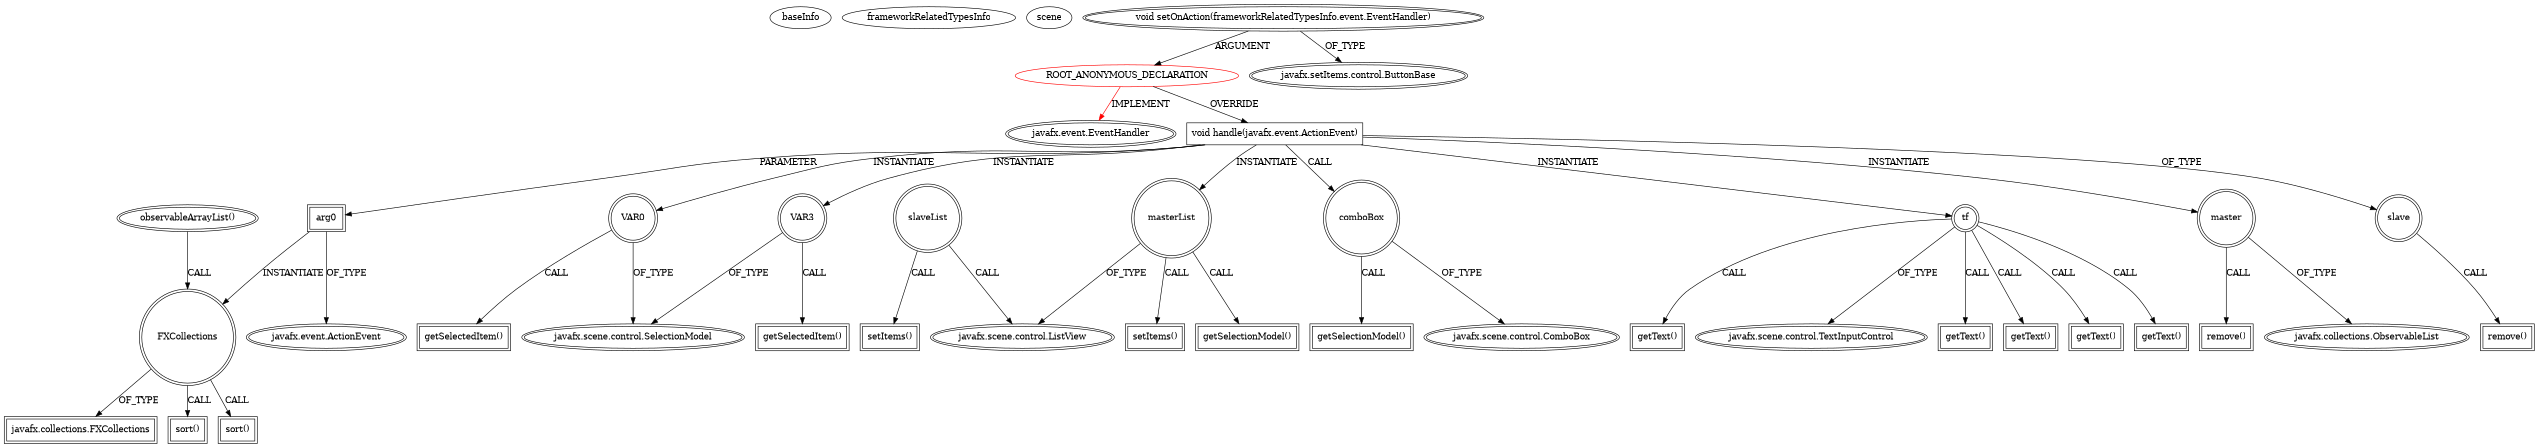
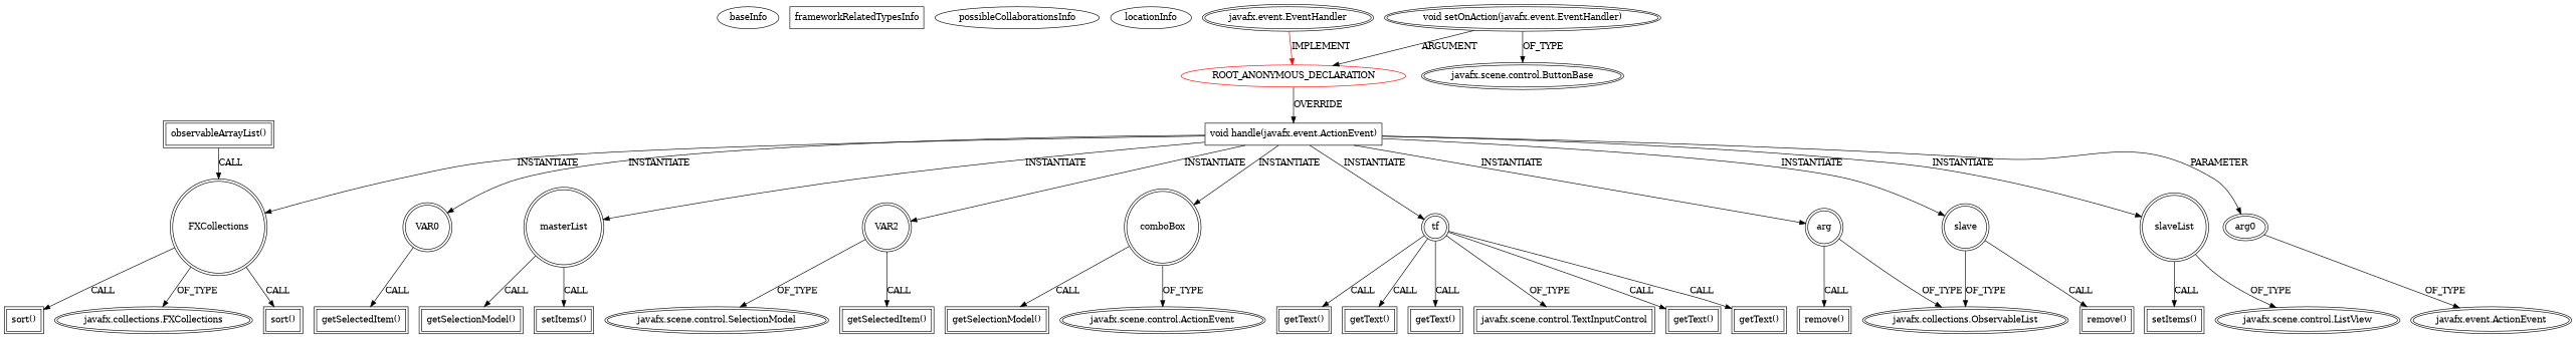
  digraph {
    fontname="DejaVu Serif"
    node [fontname="DejaVu Serif" isFrameworkType=true vertexType=INSIDE_CALL peripheries=2 shape=box]
    edge [fontname="DejaVu Serif"]
    baseInfo [category=extension_graph graphId=1634 isAnonymous=true possibleRelation=false isFrameworkType="" vertexType="" peripheries="" shape=""]
-   frameworkRelatedTypesInfo [0="javafx.event.EventHandler" isFrameworkType="" vertexType="" peripheries="" shape=""]
-   locationInfo [contextSignature="void buildTopicGrid()" filePath="/Zulukas-IJA/IJA-master/src/InsightJournalApplication/GUI.java" graphId=1634 projectName="Zulukas-IJA" label=scene isFrameworkType="" vertexType="" peripheries="" shape=""]
+   frameworkRelatedTypesInfo [0="javafx.event.EventHandler" isFrameworkType="" vertexType="" peripheries=""]
+   possibleCollaborationsInfo [isFrameworkType="" vertexType="" peripheries="" shape=""]
+   locationInfo [contextSignature="void buildTopicGrid()" filePath="/Zulukas-IJA/IJA-master/src/InsightJournalApplication/GUI.java" graphId=1634 projectName="Zulukas-IJA" isFrameworkType="" vertexType="" peripheries="" shape=""]
    n5 [color=red isFrameworkType=false label=ROOT_ANONYMOUS_DECLARATION vertexType=ROOT_ANONYMOUS_DECLARATION peripheries="" shape=""]
    n6 [label="javafx.event.EventHandler" vertexType=FRAMEWORK_INTERFACE_TYPE shape=""]
    n7 [isFrameworkType=false label="void handle(javafx.event.ActionEvent)" vertexType=OVERRIDING_METHOD_DECLARATION peripheries=""]
-   n8 [label=arg0 vertexType=PARAMETER_DECLARATION]
+   n8 [label=arg0 vertexType=PARAMETER_DECLARATION shape=""]
    n9 [label=VAR0 shape=circle vertexType=VARIABLE_EXPRESION]
    n10 [label=masterList shape=circle vertexType=VARIABLE_EXPRESION]
-   n11 [label=VAR3 shape=circle vertexType=VARIABLE_EXPRESION]
+   n11 [label=VAR2 shape=circle vertexType=VARIABLE_EXPRESION]
    n12 [label=comboBox shape=circle vertexType=VARIABLE_EXPRESION]
    n13 [label=FXCollections shape=circle vertexType=VARIABLE_EXPRESION]
    n14 [label=tf shape=circle vertexType=VARIABLE_EXPRESION]
-   n15 [label=master shape=circle vertexType=VARIABLE_EXPRESION]
+   n15 [label=arg shape=circle vertexType=VARIABLE_EXPRESION]
    n16 [label=slave shape=circle vertexType=VARIABLE_EXPRESION]
    n17 [label=slaveList shape=circle vertexType=VARIABLE_EXPRESION]
-   n18 [label="void setOnAction(frameworkRelatedTypesInfo.event.EventHandler)" vertexType=OUTSIDE_CALL shape=""]
-   n19 [label="javafx.setItems.control.ButtonBase" vertexType=FRAMEWORK_CLASS_TYPE shape=""]
+   n18 [label="void setOnAction(javafx.event.EventHandler)" vertexType=OUTSIDE_CALL shape=""]
+   n19 [label="javafx.scene.control.ButtonBase" vertexType=FRAMEWORK_CLASS_TYPE shape=""]
    n20 [label="javafx.event.ActionEvent" vertexType=FRAMEWORK_CLASS_TYPE shape=""]
    n21 [label="javafx.scene.control.SelectionModel" vertexType=FRAMEWORK_CLASS_TYPE shape=""]
    n22 [label="getSelectedItem()"]
    n23 [label="javafx.scene.control.ListView" vertexType=FRAMEWORK_CLASS_TYPE shape=""]
    n24 [label="getSelectionModel()"]
    n25 [label="setItems()"]
    n26 [label="getSelectedItem()"]
-   n27 [label="javafx.scene.control.ComboBox" vertexType=FRAMEWORK_CLASS_TYPE shape=""]
+   n27 [label="javafx.scene.control.ActionEvent" vertexType=FRAMEWORK_CLASS_TYPE shape=""]
    n28 [label="getSelectionModel()"]
-   n29 [label="javafx.collections.FXCollections" vertexType=FRAMEWORK_CLASS_TYPE]
+   n29 [label="javafx.collections.FXCollections" vertexType=FRAMEWORK_CLASS_TYPE shape=""]
    n30 [label="sort()"]
    n31 [label="sort()"]
-   n32 [label="javafx.scene.control.TextInputControl" vertexType=FRAMEWORK_CLASS_TYPE shape=""]
+   n32 [label="javafx.scene.control.TextInputControl" vertexType=FRAMEWORK_CLASS_TYPE]
    n33 [label="getText()"]
    n34 [label="getText()"]
    n35 [label="getText()"]
    n36 [label="getText()"]
    n37 [label="getText()"]
    n38 [label="javafx.collections.ObservableList" vertexType=FRAMEWORK_INTERFACE_TYPE shape=""]
    n39 [label="remove()"]
    n40 [label="remove()"]
    n41 [label="setItems()"]
-   n42 [label="observableArrayList()" shape=ellipse]
-   n5 -> n6 [color=red label=IMPLEMENT]
+   n42 [label="observableArrayList()"]
+   n6 -> n5 [color=red label=IMPLEMENT]
    n5 -> n7 [label=OVERRIDE]
    n7 -> n8 [label=PARAMETER]
    n7 -> n9 [label=INSTANTIATE]
    n7 -> n10 [label=INSTANTIATE]
    n7 -> n11 [label=INSTANTIATE]
-   n7 -> n12 [label=CALL]
-   n8 -> n13 [label=INSTANTIATE]
+   n7 -> n12 [label=INSTANTIATE]
+   n7 -> n13 [label=INSTANTIATE]
    n7 -> n14 [label=INSTANTIATE]
    n7 -> n15 [label=INSTANTIATE]
-   n7 -> n16 [label=OF_TYPE]
+   n7 -> n16 [label=INSTANTIATE]
+   n7 -> n17 [label=INSTANTIATE]
    n8 -> n20 [label=OF_TYPE]
-   n9 -> n21 [label=OF_TYPE]
    n9 -> n22 [label=CALL]
-   n10 -> n23 [label=OF_TYPE]
    n10 -> n24 [label=CALL]
    n10 -> n25 [label=CALL]
    n11 -> n21 [label=OF_TYPE]
    n11 -> n26 [label=CALL]
    n12 -> n27 [label=OF_TYPE]
    n12 -> n28 [label=CALL]
    n13 -> n29 [label=OF_TYPE]
    n13 -> n30 [label=CALL]
    n13 -> n31 [label=CALL]
    n14 -> n32 [label=OF_TYPE]
    n14 -> n33 [label=CALL]
    n14 -> n34 [label=CALL]
    n14 -> n35 [label=CALL]
    n14 -> n36 [label=CALL]
    n14 -> n37 [label=CALL]
    n15 -> n38 [label=OF_TYPE]
    n15 -> n39 [label=CALL]
+   n16 -> n38 [label=OF_TYPE]
    n16 -> n40 [label=CALL]
-   n17 -> n23 [label=CALL]
+   n17 -> n23 [label=OF_TYPE]
    n17 -> n41 [label=CALL]
    n18 -> n5 [label=ARGUMENT]
    n18 -> n19 [label=OF_TYPE]
    n42 -> n13 [label=CALL]
  }
